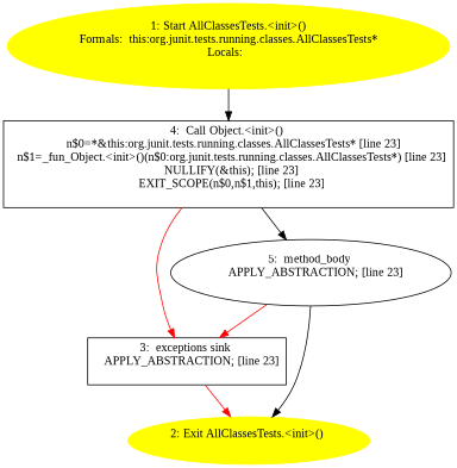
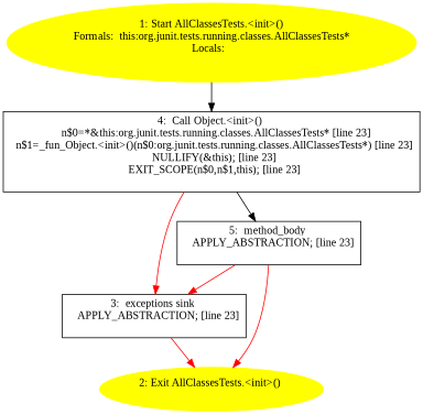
  digraph {
    fontname="Liberation Serif"
    node [fontname="Liberation Serif" shape=box]
    edge [fontname="Liberation Serif"]
    n1 [color=yellow label="1: Start AllClassesTests.<init>()\nFormals:  this:org.junit.tests.running.classes.AllClassesTests*\nLocals:  \n  " style=filled shape=""]
    n2 [label="4:  Call Object.<init>() \n   n$0=*&this:org.junit.tests.running.classes.AllClassesTests* [line 23]\n  n$1=_fun_Object.<init>()(n$0:org.junit.tests.running.classes.AllClassesTests*) [line 23]\n  NULLIFY(&this); [line 23]\n  EXIT_SCOPE(n$0,n$1,this); [line 23]\n "]
    n3 [label="3:  exceptions sink \n   APPLY_ABSTRACTION; [line 23]\n "]
-   n4 [label="5:  method_body \n   APPLY_ABSTRACTION; [line 23]\n " shape=ellipse]
+   n4 [label="5:  method_body \n   APPLY_ABSTRACTION; [line 23]\n "]
    n5 [color=yellow label="2: Exit AllClassesTests.<init>() \n  " style=filled shape=""]
    n1 -> n2
    n2 -> n3 [color=red]
    n2 -> n4
    n3 -> n5 [color=red]
    n4 -> n3 [color=red]
-   n4 -> n5
+   n4 -> n5 [color=red]
  }
